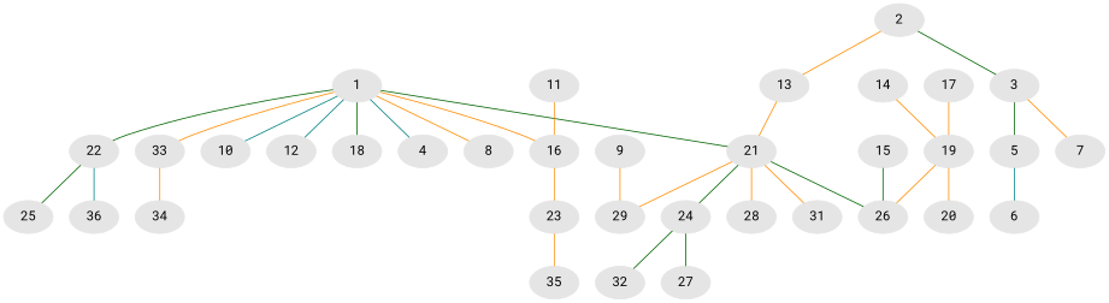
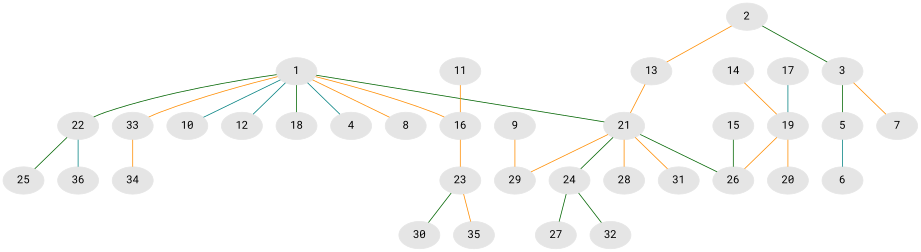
  graph {
    fontname="Roboto Mono"
    node [color=gray90 fontname="Roboto Mono" style=filled]
    edge [color=darkorange fontname="Roboto Mono" weight=1.0]
    1
    4
    8
    10
    12
    16
    18
    21
    22
    33
    23
    29
    26
    24
    28
    31
    25
    36
    34
    2
    3
    13
    5
    7
    6
    9
    11
    14
    19
    20
    15
+   30
    35
    17
    27
    32
    1 -- 4 [color=teal]
    1 -- 8
    1 -- 10 [color=teal]
    1 -- 12 [color=teal]
    1 -- 16
    1 -- 18 [color=darkgreen]
    1 -- 21 [color=darkgreen]
    1 -- 22 [color=darkgreen]
    1 -- 33
    16 -- 23
    21 -- 29
    21 -- 26 [color=darkgreen]
    21 -- 24 [color=darkgreen]
    21 -- 28
    21 -- 31
    22 -- 25 [color=darkgreen]
    22 -- 36 [color=teal]
    33 -- 34
+   23 -- 30 [color=darkgreen]
    23 -- 35
    24 -- 27 [color=darkgreen]
    24 -- 32 [color=darkgreen]
    2 -- 3 [color=darkgreen]
    2 -- 13
    3 -- 5 [color=darkgreen]
    3 -- 7
    13 -- 21
    5 -- 6 [color=teal]
    9 -- 29
    11 -- 16
    14 -- 19
    19 -- 26
    19 -- 20
    15 -- 26 [color=darkgreen]
-   17 -- 19
+   17 -- 19 [color=teal]
  }
